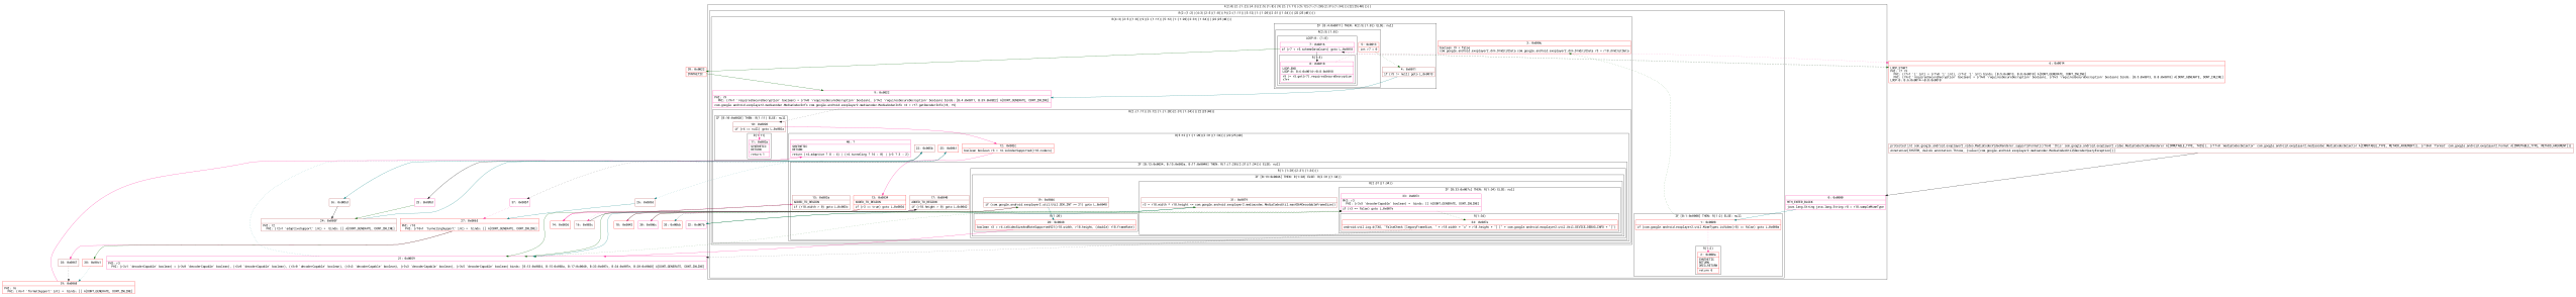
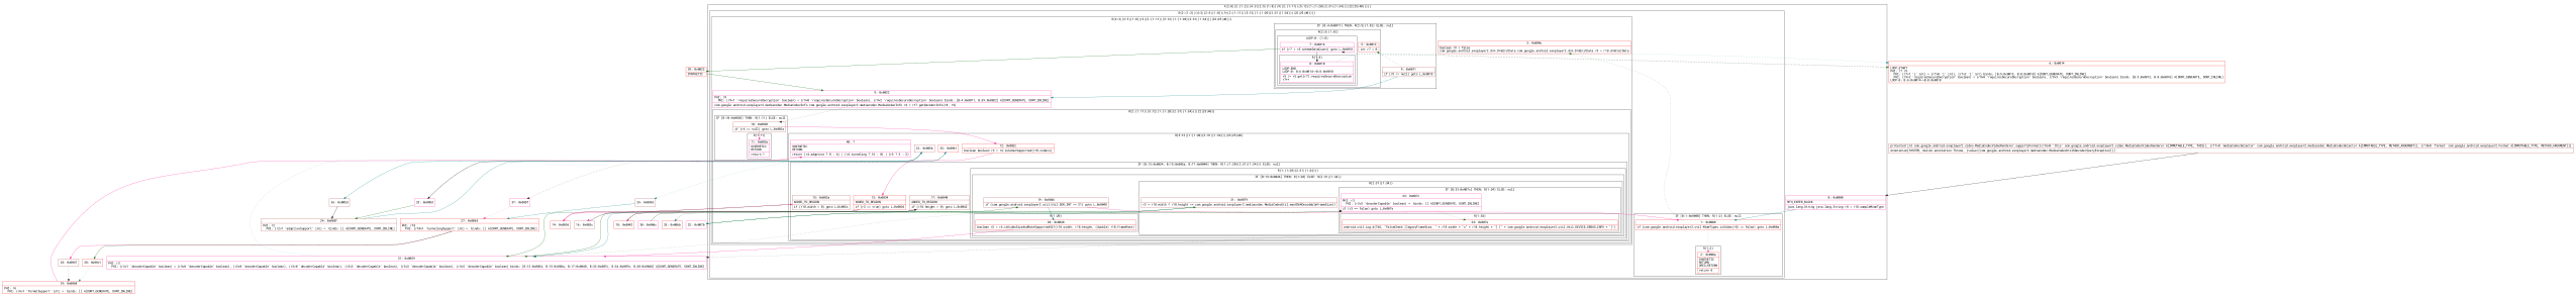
  digraph {
    fontname="Roboto Mono"
    node [color=red fontname="Roboto Mono" shape=record]
    edge [color=deeppink fontname="Roboto Mono" style=solid]
    n1 [label="{2\:\ 0x000a|SYNTHETIC\lRETURN\lORIG_RETURN\l|return 0\l}"]
    n2 [label="{1\:\ 0x0008|if (com.google.android.exoplayer2.util.MimeTypes.isVideo(r8) == false) goto L_0x000a\l}"]
    n3 [color=deeppink label="{8\:\ 0x0018|LOOP_END\lLOOP:0: B:6:0x0014\-\>B:8:0x0018\l|r9 \|= r5.get(r7).requiresSecureDecryption\lr7++\l}"]
    n4 [color=deeppink label="{7\:\ 0x0016|if (r7 \< r5.schemeDataCount) goto L_0x0018\l}"]
    n5 [label="{5\:\ 0x0013|int r7 = 0\l}"]
    n6 [color=brown label="{4\:\ 0x0011|if (r5 != null) goto L_0x0013\l}"]
    n7 [color=deeppink label="{11\:\ 0x002a|SYNTHETIC\lRETURN\l|return 1\l}"]
    n8 [color=brown label="{10\:\ 0x0028|if (r4 == null) goto L_0x002a\l}"]
    n9 [label="{20\:\ 0x0048|boolean r3 = r4.isVideoSizeAndRateSupportedV21(r18.width, r18.height, (double) r18.frameRate)\l}"]
    n10 [label="{34\:\ 0x007e|android.util.Log.d(TAG, \"FalseCheck [legacyFrameSize, \" + r18.width + \"x\" + r18.height + \"] [\" + com.google.android.exoplayer2.util.Util.DEVICE_DEBUG_INFO + \"]\")\l}"]
    n11 [color=deeppink label="{33\:\ 0x007c|PHI: r3 \l  PHI: (r3v3 'decoderCapable' boolean) =  binds: [] A[DONT_GENERATE, DONT_INLINE]\l|if (r3 == false) goto L_0x007e\l}"]
    n12 [color=brown label="{31\:\ 0x0079|r3 = r18.width * r18.height \<= com.google.android.exoplayer2.mediacodec.MediaCodecUtil.maxH264DecodableFrameSize()\l}"]
    n13 [color=brown label="{19\:\ 0x0046|if (com.google.android.exoplayer2.util.Util.SDK_INT \>= 21) goto L_0x0048\l}"]
    n14 [label="{13\:\ 0x0034|ADDED_TO_REGION\l|if (r3 == true) goto L_0x0036\l}"]
    n15 [color=brown label="{15\:\ 0x003a|ADDED_TO_REGION\l|if (r18.width \> 0) goto L_0x003c\l}"]
    n16 [color=brown label="{17\:\ 0x0040|ADDED_TO_REGION\l|if (r18.height \> 0) goto L_0x0042\l}"]
    n17 [label="{12\:\ 0x002c|boolean boolean r3 = r4.isCodecSupported(r18.codecs)\l}"]
    n18 [color=brown label="{22\:\ 0x005b}"]
    n19 [label="{25\:\ 0x0061}"]
    n20 [color=deeppink label="{40\:\ ?|SYNTHETIC\lRETURN\l|return (r4.adaptive ? 8 : 4) \| (r4.tunneling ? 16 : 0) \| (r3 ? 3 : 2)\l}"]
    n21 [label="{3\:\ 0x000c|boolean r9 = false\lcom.google.android.exoplayer2.drm.DrmInitData com.google.android.exoplayer2.drm.DrmInitData r5 = r18.drmInitData\l}"]
    n22 [color=deeppink label="{9\:\ 0x0022|PHI: r9 \l  PHI: (r9v1 'requiresSecureDecryption' boolean) = (r9v0 'requiresSecureDecryption' boolean), (r9v2 'requiresSecureDecryption' boolean) binds: [B:4:0x0011, B:39:0x0022] A[DONT_GENERATE, DONT_INLINE]\l|com.google.android.exoplayer2.mediacodec.MediaCodecInfo com.google.android.exoplayer2.mediacodec.MediaCodecInfo r4 = r17.getDecoderInfo(r8, r9)\l}"]
    n23 [color=deeppink label="{0\:\ 0x0000|MTH_ENTER_BLOCK\l|java.lang.String java.lang.String r8 = r18.sampleMimeType\l}"]
    n24 [label="{6\:\ 0x0014|LOOP_START\lPHI: r7 r9 \l  PHI: (r7v1 'i' int) = (r7v0 'i' int), (r7v2 'i' int) binds: [B:5:0x0013, B:8:0x0018] A[DONT_GENERATE, DONT_INLINE]\l  PHI: (r9v2 'requiresSecureDecryption' boolean) = (r9v0 'requiresSecureDecryption' boolean), (r9v3 'requiresSecureDecryption' boolean) binds: [B:5:0x0013, B:8:0x0018] A[DONT_GENERATE, DONT_INLINE]\lLOOP:0: B:6:0x0014\-\>B:8:0x0018\l}"]
    n25 [label="{39\:\ 0x0022|SYNTHETIC\l}"]
    n26 [color=deeppink label="{21\:\ 0x0059|PHI: r3 \l  PHI: (r3v1 'decoderCapable' boolean) = (r3v0 'decoderCapable' boolean), (r3v0 'decoderCapable' boolean), (r3v0 'decoderCapable' boolean), (r3v3 'decoderCapable' boolean), (r3v3 'decoderCapable' boolean), (r3v5 'decoderCapable' boolean) binds: [B:13:0x0034, B:15:0x003a, B:17:0x0040, B:33:0x007c, B:34:0x007e, B:20:0x0048] A[DONT_GENERATE, DONT_INLINE]\l}"]
    n27 [color=deeppink label="{32\:\ 0x007b}"]
    n28 [label="{35\:\ 0x00bb}"]
    n29 [color=deeppink label="{30\:\ 0x006c}"]
    n30 [label="{14\:\ 0x0036}"]
    n31 [color=brown label="{16\:\ 0x003c}"]
    n32 [label="{18\:\ 0x0042}"]
    n33 [color=deeppink label="{23\:\ 0x005d}"]
    n34 [color=brown label="{36\:\ 0x00bd}"]
    n35 [color=brown label="{26\:\ 0x0063}"]
    n36 [color=deeppink label="{37\:\ 0x00bf}"]
    n37 [color=brown label="{24\:\ 0x005f|PHI: r2 \l  PHI: (r2v1 'adaptiveSupport' int) =  binds: [] A[DONT_GENERATE, DONT_INLINE]\l}"]
    n38 [label="{27\:\ 0x0065|PHI: r10 \l  PHI: (r10v1 'tunnelingSupport' int) =  binds: [] A[DONT_GENERATE, DONT_INLINE]\l}"]
    n39 [color=brown label="{28\:\ 0x0067}"]
    n40 [label="{38\:\ 0x00c1}"]
    n41 [label="{29\:\ 0x0068|PHI: r6 \l  PHI: (r6v1 'formatSupport' int) =  binds: [] A[DONT_GENERATE, DONT_INLINE]\l}"]
    n42 [color=brown label="{protected int com.google.android.exoplayer2.video.MediaCodecVideoRenderer.supportsFormat((r16v0 'this' com.google.android.exoplayer2.video.MediaCodecVideoRenderer A[IMMUTABLE_TYPE, THIS]), (r17v0 'mediaCodecSelector' com.google.android.exoplayer2.mediacodec.MediaCodecSelector A[IMMUTABLE_TYPE, METHOD_ARGUMENT]), (r18v0 'format' com.google.android.exoplayer2.Format A[IMMUTABLE_TYPE, METHOD_ARGUMENT]))  | Annotation[SYSTEM, dalvik.annotation.Throws, \{value=[com.google.android.exoplayer2.mediacodec.MediaCodecUtil$DecoderQueryException]\}]\l}"]
    subgraph cluster_1 {
      label="R(2:0|(2:(1:2)|(4:3|(2:5|(1:8))|9|(2:(1:11)|(5:12|(1:(1:20)(2:31|(1:34)))|22|25|40)))))"
      n23
      subgraph cluster_2 {
        label="R(2:(1:2)|(4:3|(2:5|(1:8))|9|(2:(1:11)|(5:12|(1:(1:20)(2:31|(1:34)))|22|25|40))))"
        subgraph cluster_3 {
          label="IF [B:1:0x0008] THEN: R(1:2) ELSE: null"
          n2
          subgraph cluster_4 {
            label="R(1:2)"
            n1
          }
        }
        subgraph cluster_5 {
          label="R(4:3|(2:5|(1:8))|9|(2:(1:11)|(5:12|(1:(1:20)(2:31|(1:34)))|22|25|40)))"
          n21
          n22
          subgraph cluster_6 {
            label="IF [B:4:0x0011] THEN: R(2:5|(1:8)) ELSE: null"
            n6
            subgraph cluster_7 {
              label="R(2:5|(1:8))"
              n5
              subgraph cluster_8 {
                label="LOOP:0: (1:8)"
                n4
                subgraph cluster_9 {
                  label="R(1:8)"
                  n3
                }
              }
            }
          }
          subgraph cluster_10 {
            label="R(2:(1:11)|(5:12|(1:(1:20)(2:31|(1:34)))|22|25|40))"
            subgraph cluster_11 {
              label="IF [B:10:0x0028] THEN: R(1:11) ELSE: null"
              n8
              subgraph cluster_12 {
                label="R(1:11)"
                n7
              }
            }
            subgraph cluster_13 {
              label="R(5:12|(1:(1:20)(2:31|(1:34)))|22|25|40)"
              n17
              n18
              n19
              n20
              subgraph cluster_14 {
                label="IF [B:13:0x0034, B:15:0x003a, B:17:0x0040] THEN: R(1:(1:20)(2:31|(1:34))) ELSE: null"
                n14
                n15
                n16
                subgraph cluster_15 {
                  label="R(1:(1:20)(2:31|(1:34)))"
                  subgraph cluster_16 {
                    label="IF [B:19:0x0046] THEN: R(1:20) ELSE: R(2:31|(1:34))"
                    n13
                    subgraph cluster_17 {
                      label="R(1:20)"
                      n9
                    }
                    subgraph cluster_18 {
                      label="R(2:31|(1:34))"
                      n12
                      subgraph cluster_19 {
                        label="IF [B:33:0x007c] THEN: R(1:34) ELSE: null"
                        n11
                        subgraph cluster_20 {
                          label="R(1:34)"
                          n10
                        }
                      }
                    }
                  }
                }
              }
            }
          }
        }
      }
    }
    n2 -> n1 [style=dotted]
    n2 -> n21 [color=darkgreen style=dotted]
-   n3 -> n24 [style=dotted]
+   n3 -> n24 [color=teal style=dotted]
    n4 -> n3 [color=black]
    n4 -> n25 [color=darkgreen]
    n5 -> n24 [color=darkgreen style=dotted]
-   n5 -> n6 [color=darkgreen style=dotted]
+   n6 -> n5 [color=darkgreen style=dotted]
    n6 -> n22 [color=teal]
    n8 -> n7
    n8 -> n17
    n9 -> n26
    n10 -> n26 [color=black style=dotted]
    n11 -> n10 [color=darkgreen style=dotted]
    n11 -> n26 [color=darkgreen style=dotted]
    n12 -> n27 [color=teal]
    n12 -> n28 [color=teal style=dotted]
    n13 -> n9 [color=teal]
-   n13 -> n29
+   n13 -> n2
    n14 -> n26 [color=darkgreen]
    n14 -> n30
    n15 -> n26 [color=darkgreen]
    n15 -> n31 [style=dotted]
    n16 -> n26 [color=teal]
    n16 -> n32
    n17 -> n14
    n18 -> n33 [color=black]
    n18 -> n34 [color=teal]
    n19 -> n35 [color=teal style=dotted]
    n19 -> n36 [color=black style=dotted]
    n22 -> n8 [color=black style=dotted]
    n23 -> n2 [color=teal]
    n24 -> n4 [color=black style=dotted]
    n25 -> n22 [color=darkgreen]
    n26 -> n18 [color=teal style=dotted]
    n27 -> n11 [color=darkgreen]
    n28 -> n11 [color=black style=dotted]
    n29 -> n12 [color=darkgreen]
    n30 -> n15
    n31 -> n16 [color=black]
    n32 -> n13 [color=darkgreen]
    n33 -> n37 [color=darkgreen]
    n34 -> n37 [color=black]
    n35 -> n38 [color=teal]
    n36 -> n38 [style=dotted]
    n37 -> n19 [color=teal]
    n38 -> n39
    n38 -> n40 [color=darkgreen]
    n39 -> n41 [color=black style=dotted]
    n40 -> n41 [color=teal style=dotted]
    n41 -> n20
    n42 -> n23 [color=black]
  }
